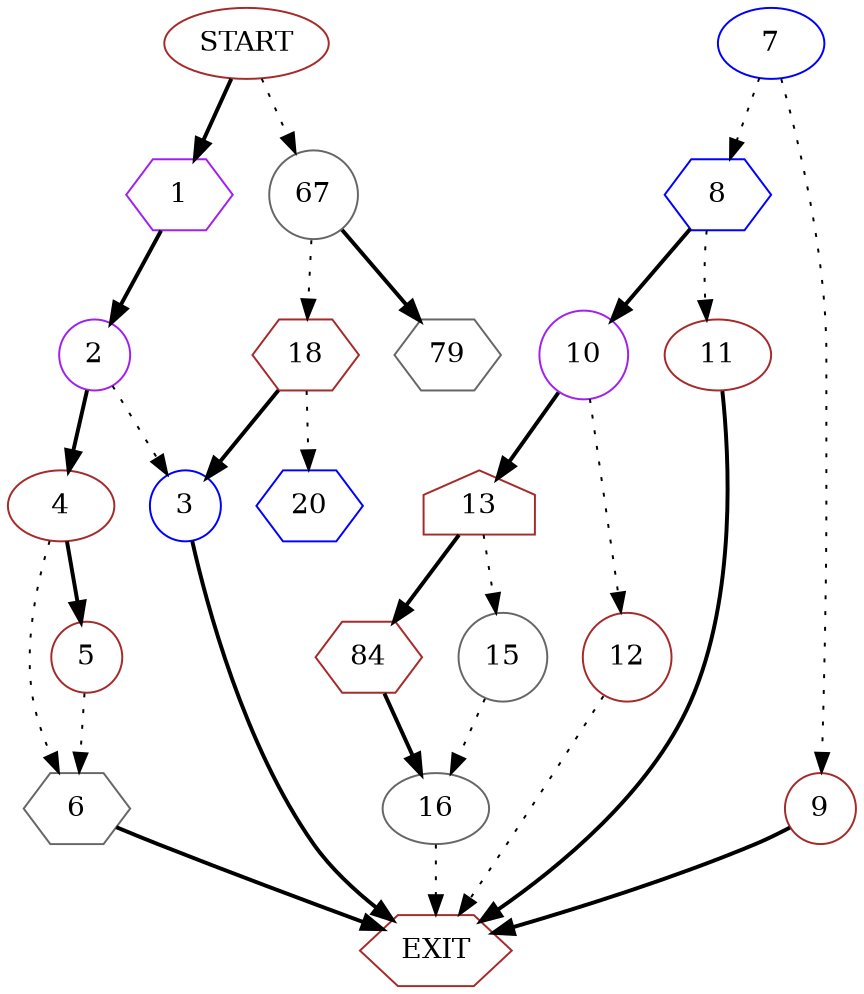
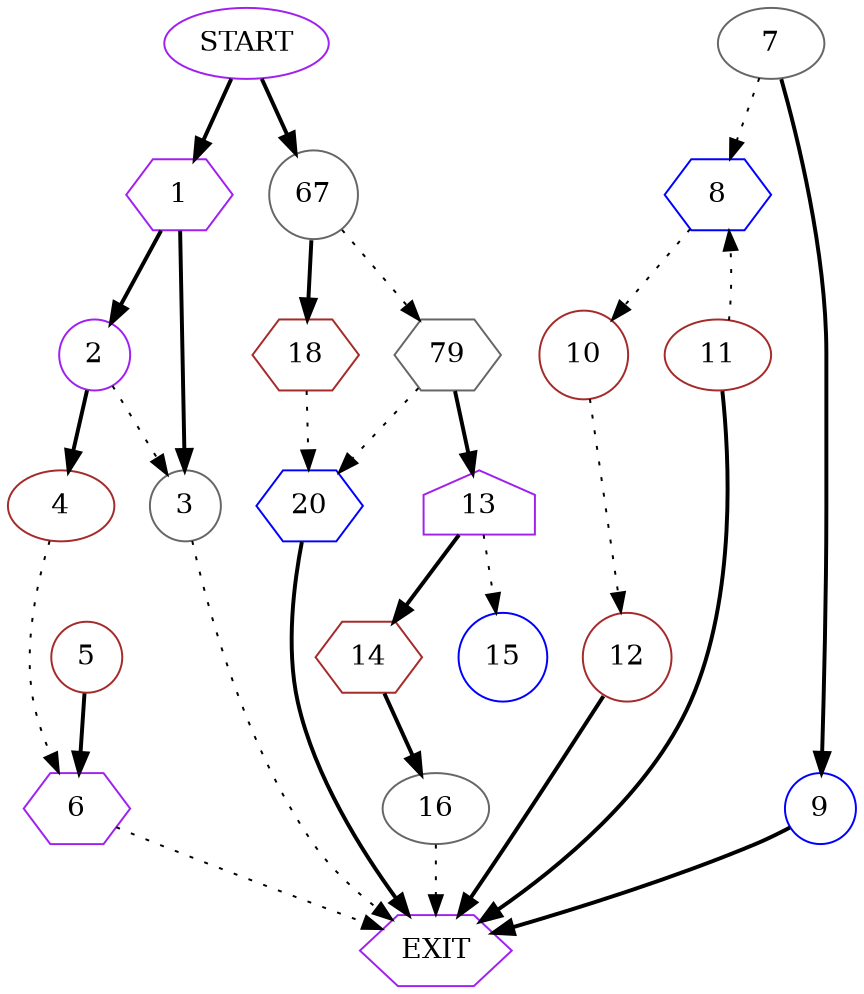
  digraph {
    node [color=brown shape=hexagon]
    edge [style=bold]
-   n1 [label=START shape=ellipse]
+   n1 [color=purple label=START shape=ellipse]
    1 [color=purple]
    n3 [color=gray40 label=67 shape=circle]
    2 [color=purple shape=circle]
-   3 [color=blue shape=circle]
+   3 [color=gray40 shape=circle]
    18
    n7 [color=gray40 label=79]
-   n8 [label=EXIT]
+   n8 [color=purple label=EXIT]
    4 [shape=ellipse]
    5 [shape=circle]
-   6 [color=gray40]
-   7 [color=blue shape=ellipse]
+   6 [color=purple]
+   7 [color=gray40 shape=ellipse]
    8 [color=blue]
-   9 [shape=circle]
-   10 [color=purple shape=circle]
+   9 [color=blue shape=circle]
+   10 [shape=circle]
    11 [shape=ellipse]
    12 [shape=circle]
-   13 [shape=house]
-   14 [label=84]
-   15 [color=gray40 shape=circle]
+   13 [color=purple shape=house]
+   14
+   15 [color=blue shape=circle]
    16 [color=gray40 shape=ellipse]
    20 [color=blue]
    n1 -> 1
-   n1 -> n3 [style=dotted]
+   n1 -> n3
    1 -> 2
-   18 -> 3
-   n3 -> 18 [style=dotted]
-   n3 -> n7
+   1 -> 3
+   n3 -> 18
+   n3 -> n7 [style=dotted]
    2 -> 3 [style=dotted]
    2 -> 4
-   3 -> n8
+   3 -> n8 [style=dotted]
    18 -> 20 [style=dotted]
-   4 -> 5
+   n7 -> 20 [style=dotted]
    4 -> 6 [style=dotted]
-   5 -> 6 [style=dotted]
-   6 -> n8
+   5 -> 6
+   6 -> n8 [style=dotted]
    7 -> 8 [style=dotted]
-   7 -> 9 [style=dotted]
-   8 -> 10
-   8 -> 11 [style=dotted]
+   7 -> 9
+   8 -> 10 [style=dotted]
+   11 -> 8 [style=dotted]
    9 -> n8
    10 -> 12 [style=dotted]
-   10 -> 13
+   n7 -> 13
    11 -> n8
-   12 -> n8 [style=dotted]
+   12 -> n8
    13 -> 14
    13 -> 15 [style=dotted]
    14 -> 16
-   15 -> 16 [style=dotted]
    16 -> n8 [style=dotted]
+   20 -> n8
  }
